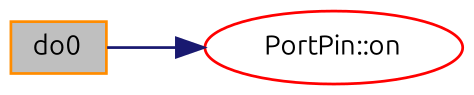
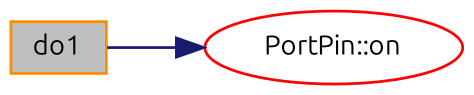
  digraph {
    rankdir=LR
    fontname=Ubuntu
    node [fontname=Ubuntu fontsize=10 style=filled]
-   n1 [color=darkorange fillcolor=grey75 fontcolor=black height=0.2 label=do0 shape=box width=0.4]
+   n1 [color=darkorange fillcolor=grey75 fontcolor=black height=0.2 label=do1 shape=box width=0.4]
    n2 [color=red fillcolor=white height=0.2 label="PortPin::on" shape=ellipse width=0.4]
    n1 -> n2 [color=midnightblue fontname=Ubuntu fontsize=10 labelfontname=Helvetica labelfontsize=10 style=solid]
  }
